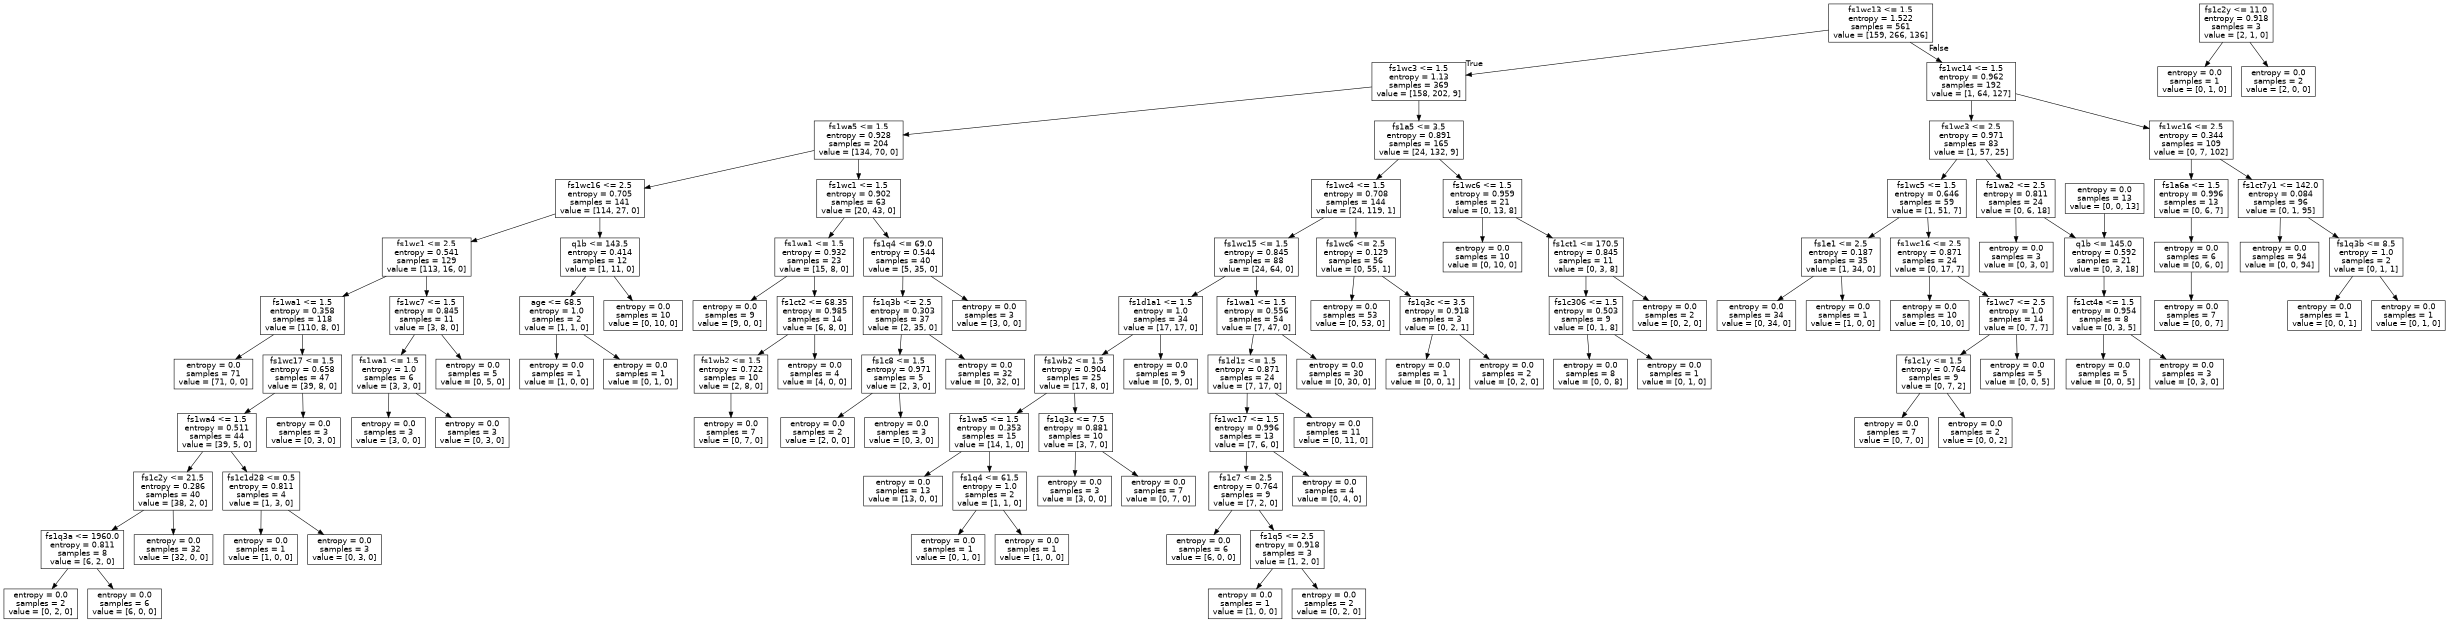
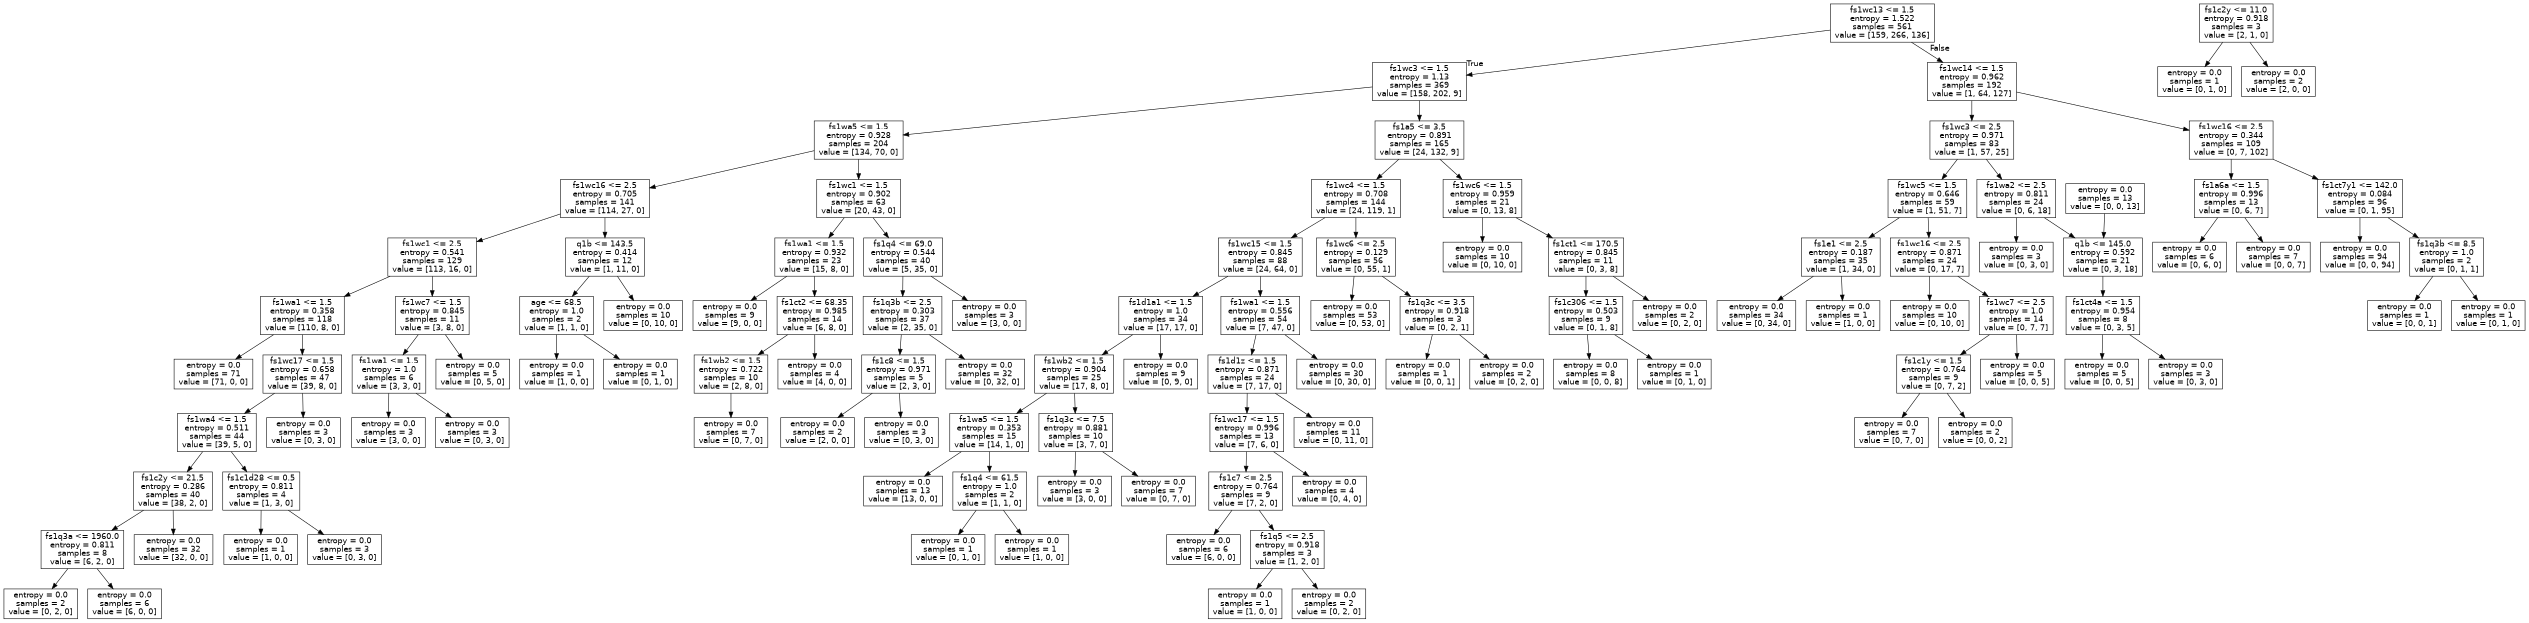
  digraph {
    node [fontname=helvetica shape=box]
    edge [fontname=helvetica]
    n1 [label="fs1wc13 <= 1.5\nentropy = 1.522\nsamples = 561\nvalue = [159, 266, 136]"]
    n2 [label="fs1wc3 <= 1.5\nentropy = 1.13\nsamples = 369\nvalue = [158, 202, 9]"]
    n3 [label="fs1wc14 <= 1.5\nentropy = 0.962\nsamples = 192\nvalue = [1, 64, 127]"]
    n4 [label="fs1wa5 <= 1.5\nentropy = 0.928\nsamples = 204\nvalue = [134, 70, 0]"]
    n5 [label="fs1a5 <= 3.5\nentropy = 0.891\nsamples = 165\nvalue = [24, 132, 9]"]
    n6 [label="fs1wc3 <= 2.5\nentropy = 0.971\nsamples = 83\nvalue = [1, 57, 25]"]
    n7 [label="fs1wc16 <= 2.5\nentropy = 0.344\nsamples = 109\nvalue = [0, 7, 102]"]
    n8 [label="fs1wc16 <= 2.5\nentropy = 0.705\nsamples = 141\nvalue = [114, 27, 0]"]
    n9 [label="fs1wc1 <= 1.5\nentropy = 0.902\nsamples = 63\nvalue = [20, 43, 0]"]
    n10 [label="fs1wc4 <= 1.5\nentropy = 0.708\nsamples = 144\nvalue = [24, 119, 1]"]
    n11 [label="fs1wc6 <= 1.5\nentropy = 0.959\nsamples = 21\nvalue = [0, 13, 8]"]
    n12 [label="fs1wc1 <= 2.5\nentropy = 0.541\nsamples = 129\nvalue = [113, 16, 0]"]
    n13 [label="q1b <= 143.5\nentropy = 0.414\nsamples = 12\nvalue = [1, 11, 0]"]
    n14 [label="fs1wa1 <= 1.5\nentropy = 0.932\nsamples = 23\nvalue = [15, 8, 0]"]
    n15 [label="fs1q4 <= 69.0\nentropy = 0.544\nsamples = 40\nvalue = [5, 35, 0]"]
    n16 [label="fs1wa1 <= 1.5\nentropy = 0.358\nsamples = 118\nvalue = [110, 8, 0]"]
    n17 [label="fs1wc7 <= 1.5\nentropy = 0.845\nsamples = 11\nvalue = [3, 8, 0]"]
    n18 [label="age <= 68.5\nentropy = 1.0\nsamples = 2\nvalue = [1, 1, 0]"]
    n19 [label="entropy = 0.0\nsamples = 10\nvalue = [0, 10, 0]"]
    n20 [label="entropy = 0.0\nsamples = 71\nvalue = [71, 0, 0]"]
    n21 [label="fs1wc17 <= 1.5\nentropy = 0.658\nsamples = 47\nvalue = [39, 8, 0]"]
    n22 [label="fs1wa1 <= 1.5\nentropy = 1.0\nsamples = 6\nvalue = [3, 3, 0]"]
    n23 [label="entropy = 0.0\nsamples = 5\nvalue = [0, 5, 0]"]
    n24 [label="fs1wa4 <= 1.5\nentropy = 0.511\nsamples = 44\nvalue = [39, 5, 0]"]
    n25 [label="entropy = 0.0\nsamples = 3\nvalue = [0, 3, 0]"]
    n26 [label="fs1c2y <= 21.5\nentropy = 0.286\nsamples = 40\nvalue = [38, 2, 0]"]
    n27 [label="fs1c1d28 <= 0.5\nentropy = 0.811\nsamples = 4\nvalue = [1, 3, 0]"]
    n28 [label="fs1q3a <= 1960.0\nentropy = 0.811\nsamples = 8\nvalue = [6, 2, 0]"]
    n29 [label="entropy = 0.0\nsamples = 32\nvalue = [32, 0, 0]"]
    n30 [label="entropy = 0.0\nsamples = 1\nvalue = [1, 0, 0]"]
    n31 [label="entropy = 0.0\nsamples = 3\nvalue = [0, 3, 0]"]
    n32 [label="entropy = 0.0\nsamples = 2\nvalue = [0, 2, 0]"]
    n33 [label="entropy = 0.0\nsamples = 6\nvalue = [6, 0, 0]"]
    n34 [label="entropy = 0.0\nsamples = 3\nvalue = [3, 0, 0]"]
    n35 [label="entropy = 0.0\nsamples = 3\nvalue = [0, 3, 0]"]
    n36 [label="entropy = 0.0\nsamples = 1\nvalue = [1, 0, 0]"]
    n37 [label="entropy = 0.0\nsamples = 1\nvalue = [0, 1, 0]"]
    n38 [label="entropy = 0.0\nsamples = 9\nvalue = [9, 0, 0]"]
    n39 [label="fs1ct2 <= 68.35\nentropy = 0.985\nsamples = 14\nvalue = [6, 8, 0]"]
    n40 [label="fs1q3b <= 2.5\nentropy = 0.303\nsamples = 37\nvalue = [2, 35, 0]"]
    n41 [label="entropy = 0.0\nsamples = 3\nvalue = [3, 0, 0]"]
    n42 [label="fs1wb2 <= 1.5\nentropy = 0.722\nsamples = 10\nvalue = [2, 8, 0]"]
    n43 [label="entropy = 0.0\nsamples = 4\nvalue = [4, 0, 0]"]
    n44 [label="entropy = 0.0\nsamples = 7\nvalue = [0, 7, 0]"]
    n45 [label="fs1c2y <= 11.0\nentropy = 0.918\nsamples = 3\nvalue = [2, 1, 0]"]
    n46 [label="entropy = 0.0\nsamples = 1\nvalue = [0, 1, 0]"]
    n47 [label="entropy = 0.0\nsamples = 2\nvalue = [2, 0, 0]"]
    n48 [label="fs1c8 <= 1.5\nentropy = 0.971\nsamples = 5\nvalue = [2, 3, 0]"]
    n49 [label="entropy = 0.0\nsamples = 32\nvalue = [0, 32, 0]"]
    n50 [label="entropy = 0.0\nsamples = 2\nvalue = [2, 0, 0]"]
    n51 [label="entropy = 0.0\nsamples = 3\nvalue = [0, 3, 0]"]
    n52 [label="fs1wc15 <= 1.5\nentropy = 0.845\nsamples = 88\nvalue = [24, 64, 0]"]
    n53 [label="fs1wc6 <= 2.5\nentropy = 0.129\nsamples = 56\nvalue = [0, 55, 1]"]
    n54 [label="entropy = 0.0\nsamples = 10\nvalue = [0, 10, 0]"]
    n55 [label="fs1ct1 <= 170.5\nentropy = 0.845\nsamples = 11\nvalue = [0, 3, 8]"]
    n56 [label="fs1d1a1 <= 1.5\nentropy = 1.0\nsamples = 34\nvalue = [17, 17, 0]"]
    n57 [label="fs1wa1 <= 1.5\nentropy = 0.556\nsamples = 54\nvalue = [7, 47, 0]"]
    n58 [label="entropy = 0.0\nsamples = 53\nvalue = [0, 53, 0]"]
    n59 [label="fs1q3c <= 3.5\nentropy = 0.918\nsamples = 3\nvalue = [0, 2, 1]"]
    n60 [label="fs1wb2 <= 1.5\nentropy = 0.904\nsamples = 25\nvalue = [17, 8, 0]"]
    n61 [label="entropy = 0.0\nsamples = 9\nvalue = [0, 9, 0]"]
    n62 [label="fs1d1z <= 1.5\nentropy = 0.871\nsamples = 24\nvalue = [7, 17, 0]"]
    n63 [label="entropy = 0.0\nsamples = 30\nvalue = [0, 30, 0]"]
    n64 [label="fs1wa5 <= 1.5\nentropy = 0.353\nsamples = 15\nvalue = [14, 1, 0]"]
    n65 [label="fs1q3c <= 7.5\nentropy = 0.881\nsamples = 10\nvalue = [3, 7, 0]"]
    n66 [label="entropy = 0.0\nsamples = 13\nvalue = [13, 0, 0]"]
    n67 [label="fs1q4 <= 61.5\nentropy = 1.0\nsamples = 2\nvalue = [1, 1, 0]"]
    n68 [label="entropy = 0.0\nsamples = 3\nvalue = [3, 0, 0]"]
    n69 [label="entropy = 0.0\nsamples = 7\nvalue = [0, 7, 0]"]
    n70 [label="entropy = 0.0\nsamples = 1\nvalue = [0, 1, 0]"]
    n71 [label="entropy = 0.0\nsamples = 1\nvalue = [1, 0, 0]"]
    n72 [label="fs1wc17 <= 1.5\nentropy = 0.996\nsamples = 13\nvalue = [7, 6, 0]"]
    n73 [label="entropy = 0.0\nsamples = 11\nvalue = [0, 11, 0]"]
    n74 [label="fs1c7 <= 2.5\nentropy = 0.764\nsamples = 9\nvalue = [7, 2, 0]"]
    n75 [label="entropy = 0.0\nsamples = 4\nvalue = [0, 4, 0]"]
    n76 [label="entropy = 0.0\nsamples = 6\nvalue = [6, 0, 0]"]
    n77 [label="fs1q5 <= 2.5\nentropy = 0.918\nsamples = 3\nvalue = [1, 2, 0]"]
    n78 [label="entropy = 0.0\nsamples = 1\nvalue = [1, 0, 0]"]
    n79 [label="entropy = 0.0\nsamples = 2\nvalue = [0, 2, 0]"]
    n80 [label="entropy = 0.0\nsamples = 1\nvalue = [0, 0, 1]"]
    n81 [label="entropy = 0.0\nsamples = 2\nvalue = [0, 2, 0]"]
    n82 [label="fs1c306 <= 1.5\nentropy = 0.503\nsamples = 9\nvalue = [0, 1, 8]"]
    n83 [label="entropy = 0.0\nsamples = 2\nvalue = [0, 2, 0]"]
    n84 [label="entropy = 0.0\nsamples = 8\nvalue = [0, 0, 8]"]
    n85 [label="entropy = 0.0\nsamples = 1\nvalue = [0, 1, 0]"]
    n86 [label="fs1wc5 <= 1.5\nentropy = 0.646\nsamples = 59\nvalue = [1, 51, 7]"]
    n87 [label="fs1wa2 <= 2.5\nentropy = 0.811\nsamples = 24\nvalue = [0, 6, 18]"]
    n88 [label="fs1a6a <= 1.5\nentropy = 0.996\nsamples = 13\nvalue = [0, 6, 7]"]
    n89 [label="fs1ct7y1 <= 142.0\nentropy = 0.084\nsamples = 96\nvalue = [0, 1, 95]"]
    n90 [label="fs1e1 <= 2.5\nentropy = 0.187\nsamples = 35\nvalue = [1, 34, 0]"]
    n91 [label="fs1wc16 <= 2.5\nentropy = 0.871\nsamples = 24\nvalue = [0, 17, 7]"]
    n92 [label="entropy = 0.0\nsamples = 3\nvalue = [0, 3, 0]"]
    n93 [label="q1b <= 145.0\nentropy = 0.592\nsamples = 21\nvalue = [0, 3, 18]"]
    n94 [label="entropy = 0.0\nsamples = 34\nvalue = [0, 34, 0]"]
    n95 [label="entropy = 0.0\nsamples = 1\nvalue = [1, 0, 0]"]
    n96 [label="entropy = 0.0\nsamples = 10\nvalue = [0, 10, 0]"]
    n97 [label="fs1wc7 <= 2.5\nentropy = 1.0\nsamples = 14\nvalue = [0, 7, 7]"]
    n98 [label="fs1c1y <= 1.5\nentropy = 0.764\nsamples = 9\nvalue = [0, 7, 2]"]
    n99 [label="entropy = 0.0\nsamples = 5\nvalue = [0, 0, 5]"]
    n100 [label="entropy = 0.0\nsamples = 7\nvalue = [0, 7, 0]"]
    n101 [label="entropy = 0.0\nsamples = 2\nvalue = [0, 0, 2]"]
    n102 [label="fs1ct4a <= 1.5\nentropy = 0.954\nsamples = 8\nvalue = [0, 3, 5]"]
    n103 [label="entropy = 0.0\nsamples = 5\nvalue = [0, 0, 5]"]
    n104 [label="entropy = 0.0\nsamples = 3\nvalue = [0, 3, 0]"]
    n105 [label="entropy = 0.0\nsamples = 13\nvalue = [0, 0, 13]"]
    n106 [label="entropy = 0.0\nsamples = 6\nvalue = [0, 6, 0]"]
    n107 [label="entropy = 0.0\nsamples = 7\nvalue = [0, 0, 7]"]
    n108 [label="entropy = 0.0\nsamples = 94\nvalue = [0, 0, 94]"]
    n109 [label="fs1q3b <= 8.5\nentropy = 1.0\nsamples = 2\nvalue = [0, 1, 1]"]
    n110 [label="entropy = 0.0\nsamples = 1\nvalue = [0, 0, 1]"]
    n111 [label="entropy = 0.0\nsamples = 1\nvalue = [0, 1, 0]"]
    n1 -> n2 [headlabel=True labelangle=45 labeldistance=2.5]
    n1 -> n3 [headlabel=False labelangle=-45 labeldistance=2.5]
    n2 -> n4
    n2 -> n5
    n3 -> n6
    n3 -> n7
    n4 -> n8
    n4 -> n9
    n5 -> n10
    n5 -> n11
    n6 -> n86
    n6 -> n87
    n7 -> n88
    n7 -> n89
    n8 -> n12
    n8 -> n13
    n9 -> n14
    n9 -> n15
    n10 -> n52
    n10 -> n53
    n11 -> n54
    n11 -> n55
    n12 -> n16
    n12 -> n17
    n13 -> n18
    n13 -> n19
    n14 -> n38
    n14 -> n39
    n15 -> n40
    n15 -> n41
    n16 -> n20
    n16 -> n21
    n17 -> n22
    n17 -> n23
    n18 -> n36
    n18 -> n37
    n21 -> n24
    n21 -> n25
    n22 -> n34
    n22 -> n35
    n24 -> n26
    n24 -> n27
    n26 -> n28
    n26 -> n29
    n27 -> n30
    n27 -> n31
    n28 -> n32
    n28 -> n33
    n39 -> n42
    n39 -> n43
    n40 -> n48
    n40 -> n49
    n42 -> n44
    n45 -> n46
    n45 -> n47
    n48 -> n50
    n48 -> n51
    n52 -> n56
    n52 -> n57
    n53 -> n58
    n53 -> n59
    n55 -> n82
    n55 -> n83
    n56 -> n60
    n56 -> n61
    n57 -> n62
    n57 -> n63
    n59 -> n80
    n59 -> n81
    n60 -> n64
    n60 -> n65
    n62 -> n72
    n62 -> n73
    n64 -> n66
    n64 -> n67
    n65 -> n68
    n65 -> n69
    n67 -> n70
    n67 -> n71
    n72 -> n74
    n72 -> n75
    n74 -> n76
    n74 -> n77
    n77 -> n78
    n77 -> n79
    n82 -> n84
    n82 -> n85
    n86 -> n90
    n86 -> n91
    n87 -> n92
    n87 -> n93
    n88 -> n106
-   n106 -> n107
+   n88 -> n107
    n89 -> n108
    n89 -> n109
    n90 -> n94
    n90 -> n95
    n91 -> n96
    n91 -> n97
    n93 -> n102
    n97 -> n98
    n97 -> n99
    n98 -> n100
    n98 -> n101
    n102 -> n103
    n102 -> n104
    n105 -> n93
    n109 -> n110
    n109 -> n111
  }
